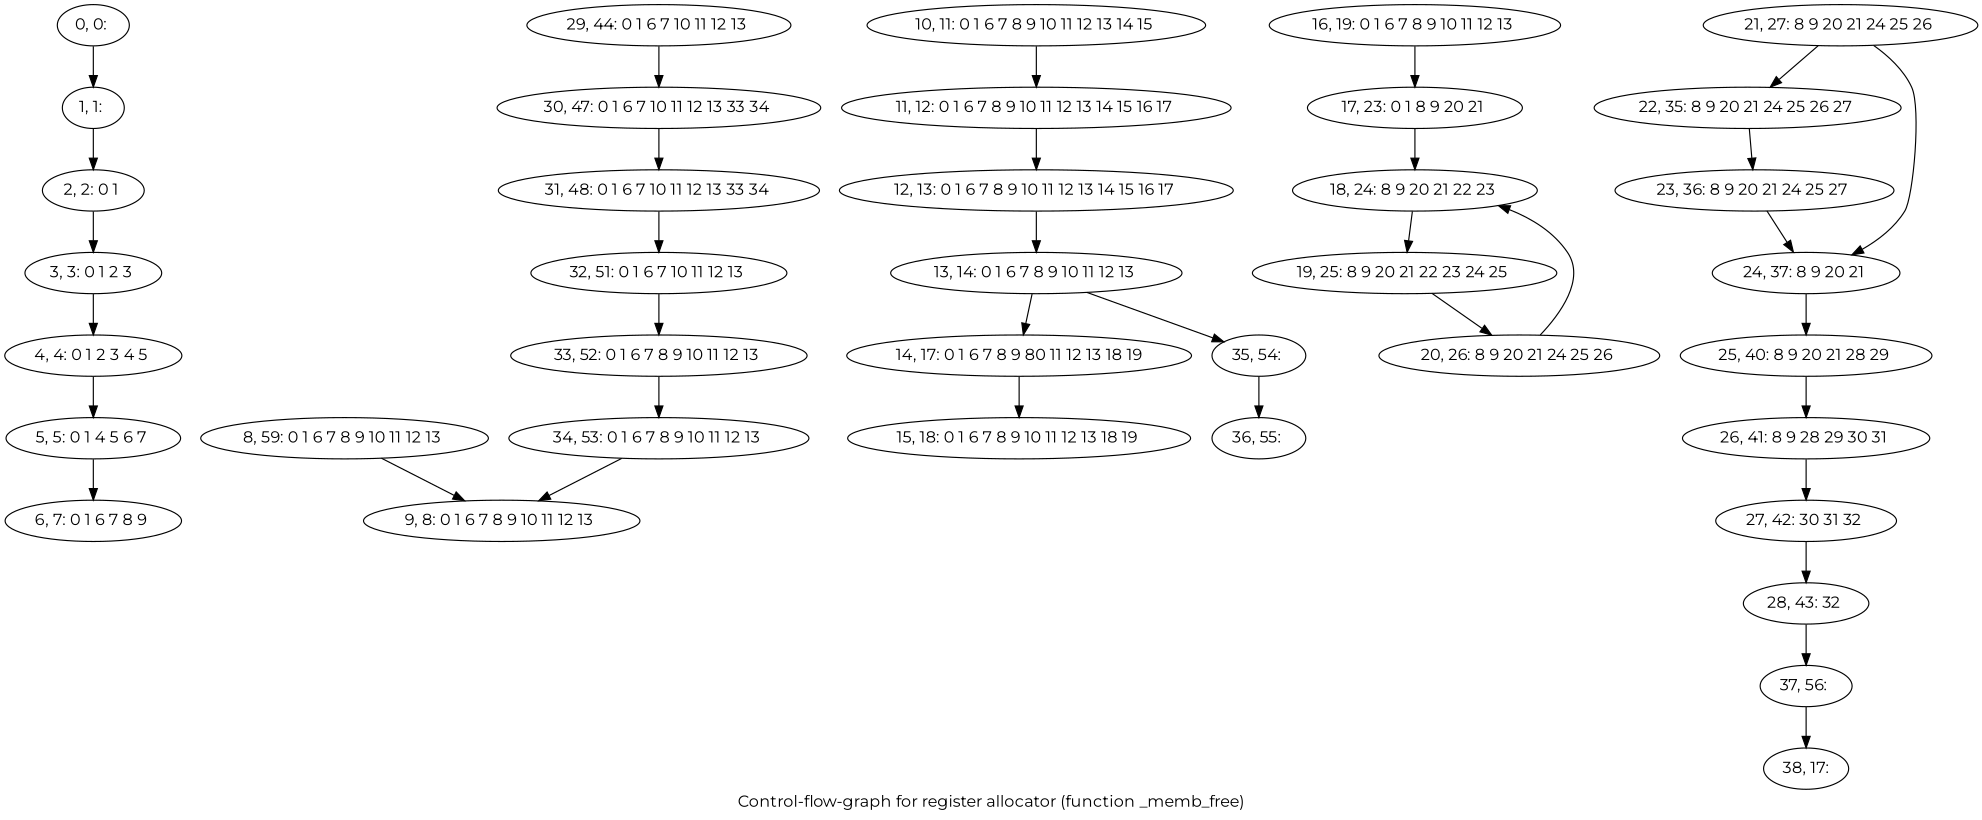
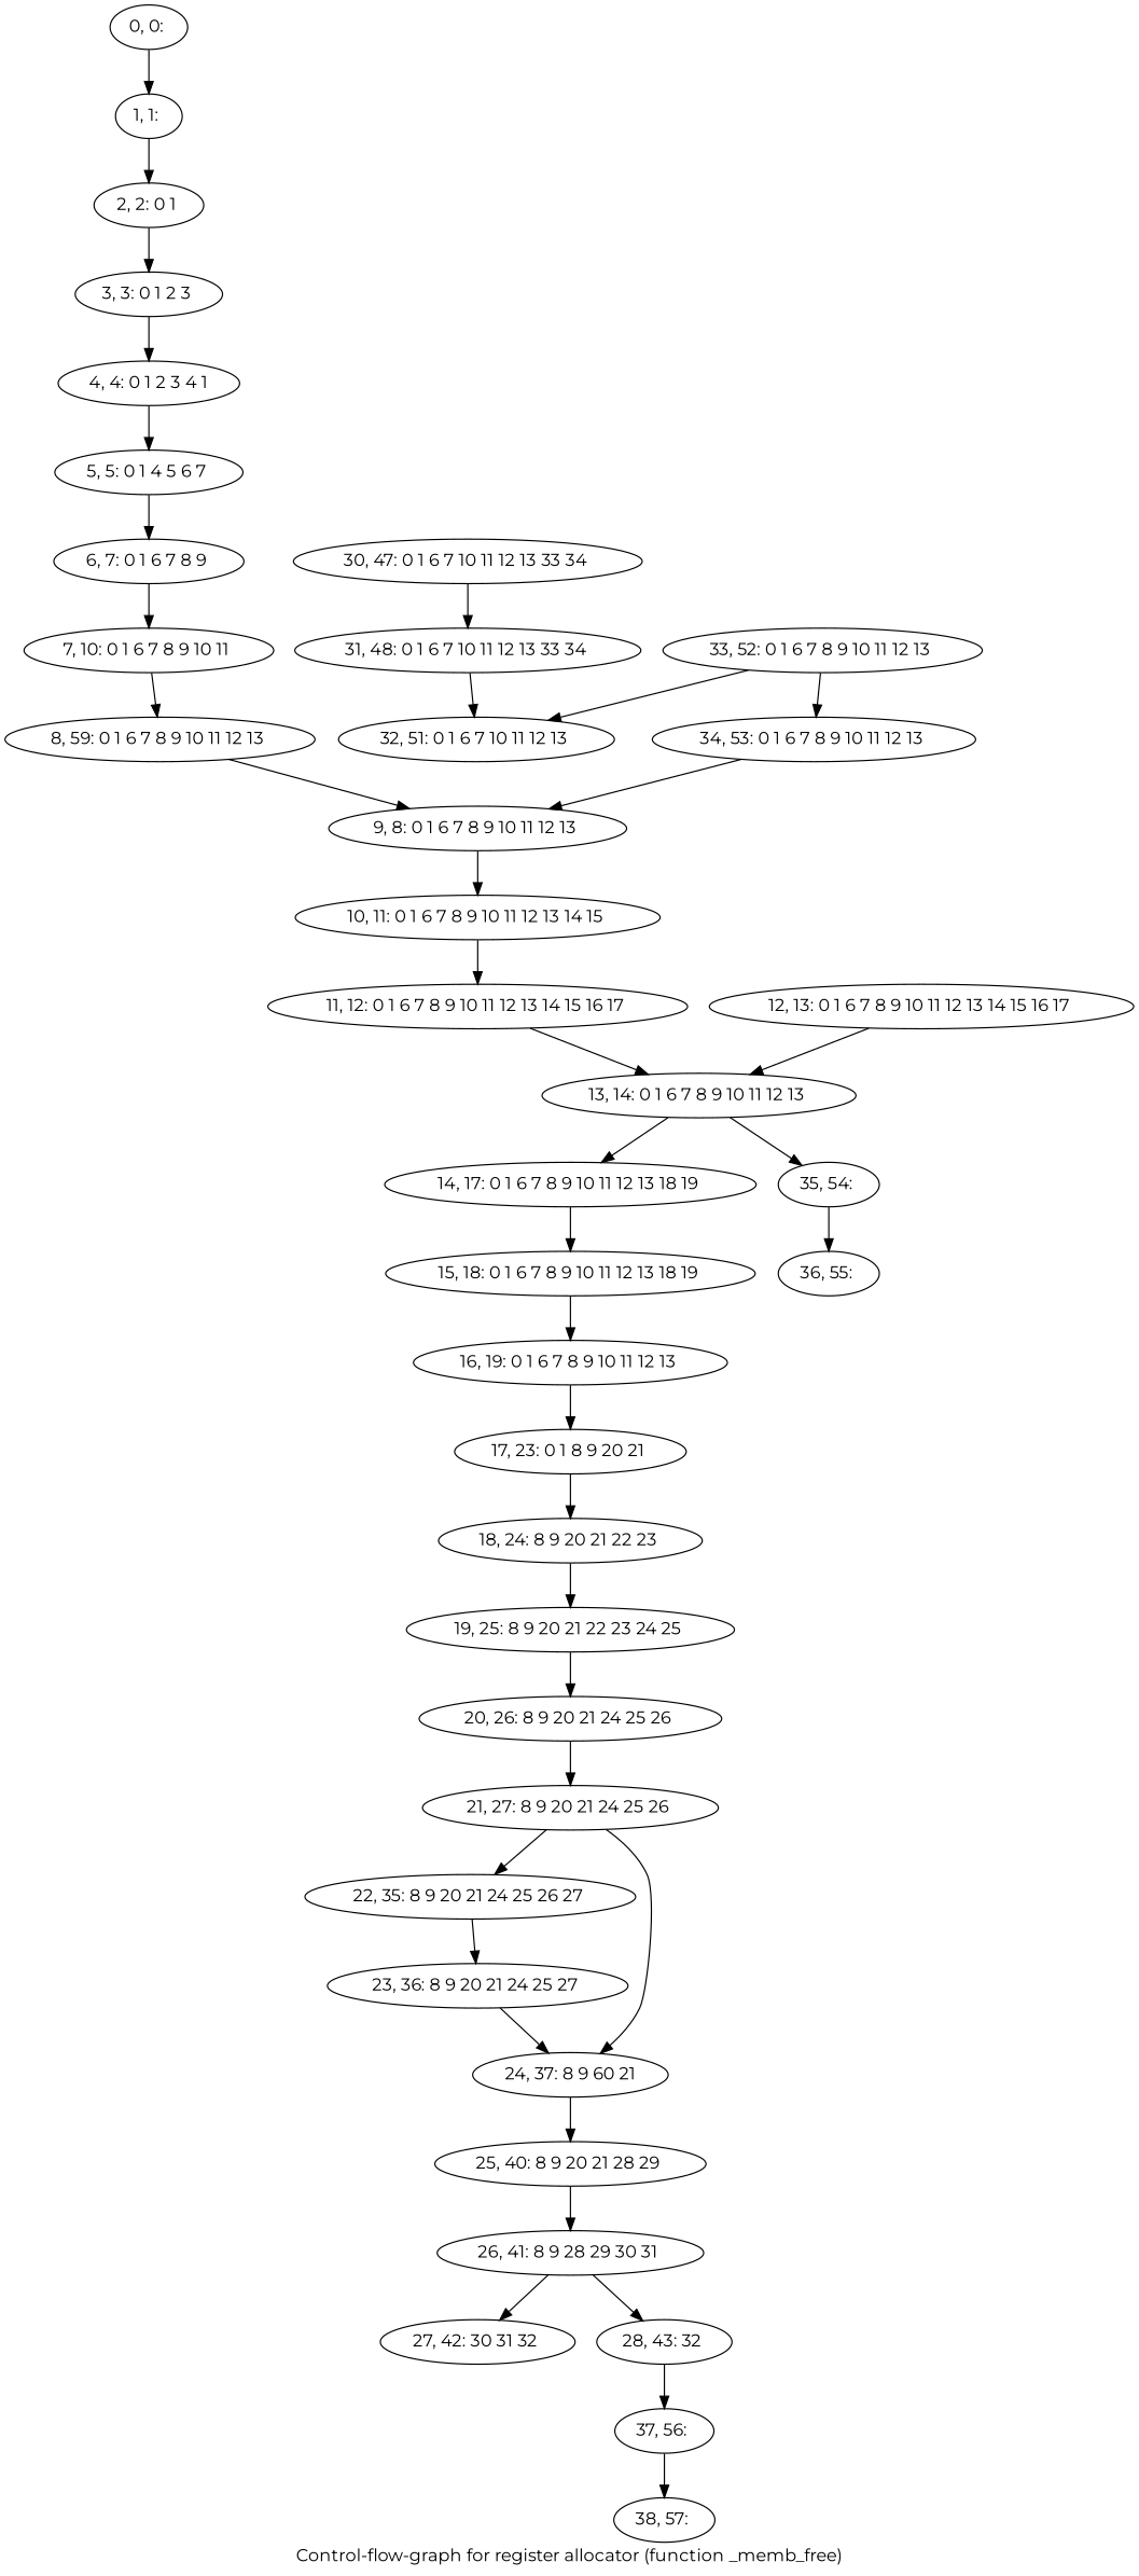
  digraph {
    fontname=Montserrat
    label="Control-flow-graph for register allocator (function _memb_free)"
    node [fontname=Montserrat]
    edge [fontname=Montserrat]
    n1 [label="0, 0: "]
    n2 [label="1, 1: "]
    n3 [label="2, 2: 0 1 "]
    n4 [label="3, 3: 0 1 2 3 "]
-   n5 [label="4, 4: 0 1 2 3 4 5 "]
+   n5 [label="4, 4: 0 1 2 3 4 1"]
    n6 [label="5, 5: 0 1 4 5 6 7 "]
    n7 [label="6, 7: 0 1 6 7 8 9 "]
+   n8 [label="7, 10: 0 1 6 7 8 9 10 11 "]
    n9 [label="8, 59: 0 1 6 7 8 9 10 11 12 13 "]
    n10 [label="9, 8: 0 1 6 7 8 9 10 11 12 13 "]
    n11 [label="10, 11: 0 1 6 7 8 9 10 11 12 13 14 15 "]
    n12 [label="11, 12: 0 1 6 7 8 9 10 11 12 13 14 15 16 17 "]
    n13 [label="12, 13: 0 1 6 7 8 9 10 11 12 13 14 15 16 17 "]
    n14 [label="13, 14: 0 1 6 7 8 9 10 11 12 13 "]
-   n15 [label="14, 17: 0 1 6 7 8 9 80 11 12 13 18 19"]
+   n15 [label="14, 17: 0 1 6 7 8 9 10 11 12 13 18 19 "]
    n16 [label="35, 54: "]
    n17 [label="15, 18: 0 1 6 7 8 9 10 11 12 13 18 19 "]
    n18 [label="36, 55: "]
    n19 [label="16, 19: 0 1 6 7 8 9 10 11 12 13 "]
    n20 [label="17, 23: 0 1 8 9 20 21 "]
    n21 [label="18, 24: 8 9 20 21 22 23 "]
-   n22 [label="29, 44: 0 1 6 7 10 11 12 13 "]
    n23 [label="30, 47: 0 1 6 7 10 11 12 13 33 34 "]
    n24 [label="19, 25: 8 9 20 21 22 23 24 25 "]
    n25 [label="20, 26: 8 9 20 21 24 25 26 "]
    n26 [label="21, 27: 8 9 20 21 24 25 26 "]
    n27 [label="22, 35: 8 9 20 21 24 25 26 27 "]
-   n28 [label="24, 37: 8 9 20 21 "]
+   n28 [label="24, 37: 8 9 60 21"]
    n29 [label="23, 36: 8 9 20 21 24 25 27 "]
    n30 [label="25, 40: 8 9 20 21 28 29 "]
    n31 [label="26, 41: 8 9 28 29 30 31 "]
    n32 [label="27, 42: 30 31 32 "]
    n33 [label="28, 43: 32 "]
    n34 [label="37, 56: "]
-   n35 [label="38, 17:"]
+   n35 [label="38, 57: "]
    n36 [label="31, 48: 0 1 6 7 10 11 12 13 33 34 "]
    n37 [label="32, 51: 0 1 6 7 10 11 12 13 "]
    n38 [label="33, 52: 0 1 6 7 8 9 10 11 12 13 "]
    n39 [label="34, 53: 0 1 6 7 8 9 10 11 12 13 "]
    n1 -> n2
    n2 -> n3
    n3 -> n4
    n4 -> n5
    n5 -> n6
    n6 -> n7
+   n7 -> n8
+   n8 -> n9
    n9 -> n10
+   n10 -> n11
    n11 -> n12
-   n12 -> n13
+   n12 -> n14
    n13 -> n14
    n14 -> n15
    n14 -> n16
    n15 -> n17
    n16 -> n18
+   n17 -> n19
    n19 -> n20
    n20 -> n21
    n21 -> n24
-   n22 -> n23
    n23 -> n36
    n24 -> n25
-   n25 -> n21
+   n25 -> n26
    n26 -> n27
    n26 -> n28
    n27 -> n29
    n28 -> n30
    n29 -> n28
    n30 -> n31
    n31 -> n32
-   n32 -> n33
+   n31 -> n33
    n33 -> n34
    n34 -> n35
    n36 -> n37
-   n37 -> n38
+   n38 -> n37
    n38 -> n39
    n39 -> n10
  }
